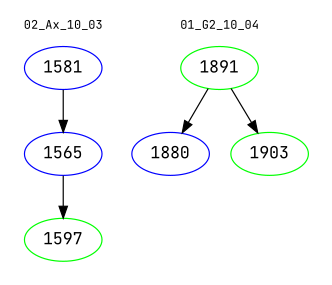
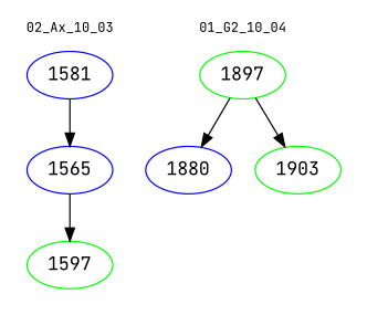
  digraph {
    fontname="JetBrains Mono"
    node [color=blue fontname="JetBrains Mono"]
    edge [color=black fontname="JetBrains Mono"]
    n1 [label=1581]
    n2 [label=1565]
    n3 [color=green label=1597]
-   n4 [color=green label=1891]
+   n4 [color=green label=1897]
    n5 [label=1880]
    n6 [color=green label=1903]
    subgraph cluster_1 {
      color=white
      fontsize=10
      label="02_Ax_10_03"
      n1
      n2
      n3
    }
    subgraph cluster_2 {
      color=white
      fontsize=10
      label="01_G2_10_04"
      n4
      n5
      n6
    }
    n1 -> n2
    n2 -> n3
    n4 -> n5
    n4 -> n6
  }
